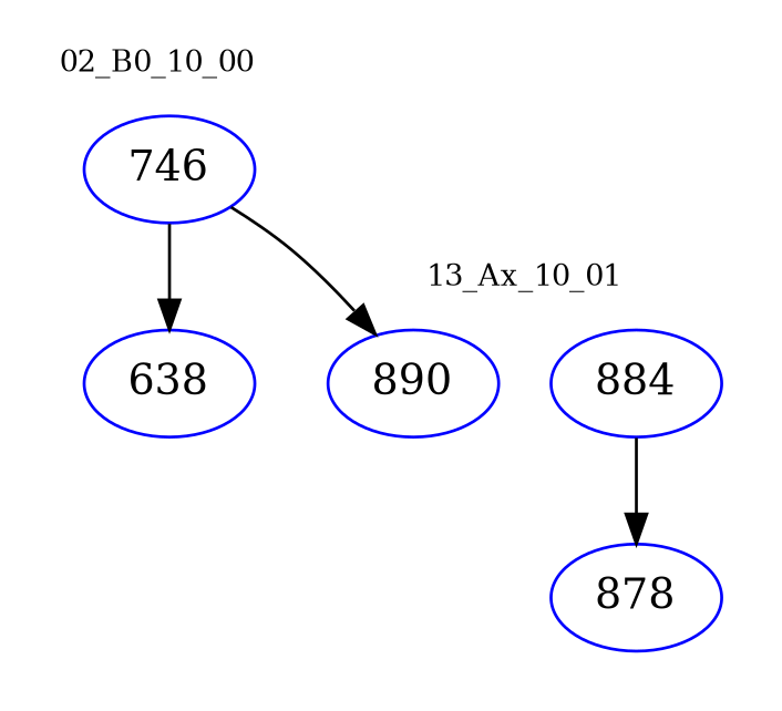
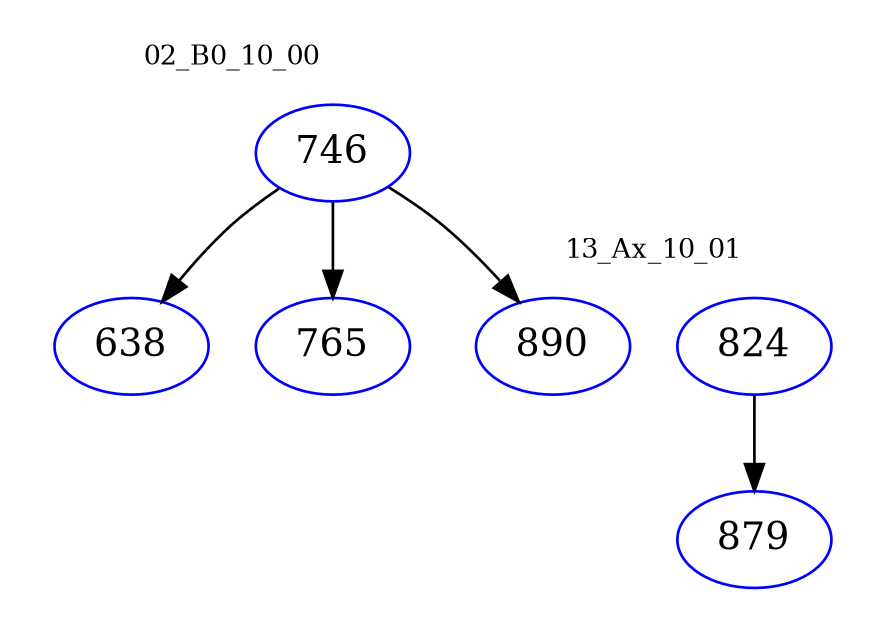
  digraph {
    node [color=blue]
    edge [color=black]
-   n1 [label=884]
-   n2 [label=878]
+   n1 [label=824]
+   n2 [label=879]
    n3 [label=890]
    n4 [label=746]
    n5 [label=638]
+   n6 [label=765]
    subgraph cluster_1 {
      color=white
      fontsize=10
      label="13_Ax_10_01"
      n1
      n2
      n3
    }
    subgraph cluster_2 {
      color=white
      fontsize=10
      label="02_B0_10_00"
      n4
      n5
+     n6
    }
    n1 -> n2
    n4 -> n3
    n4 -> n5
+   n4 -> n6
  }
